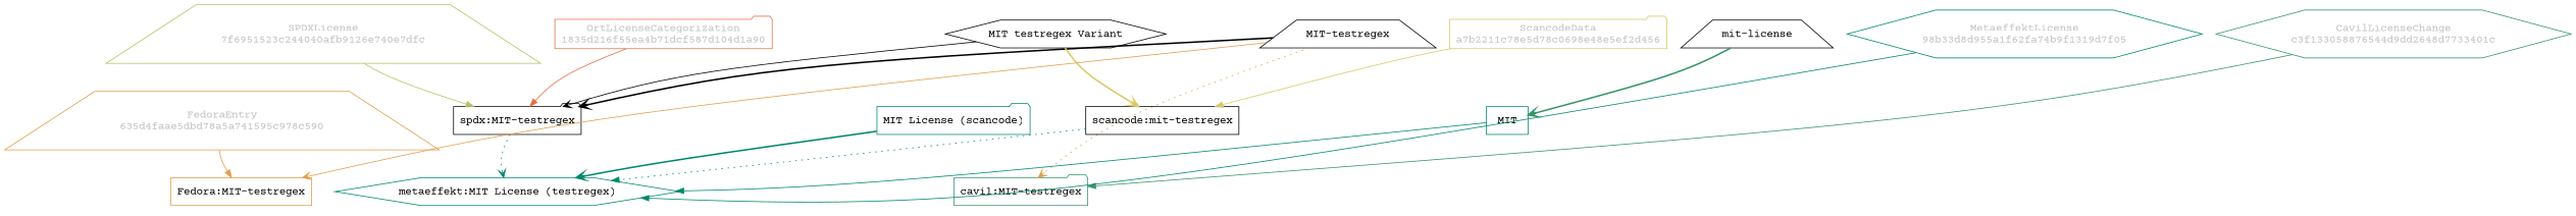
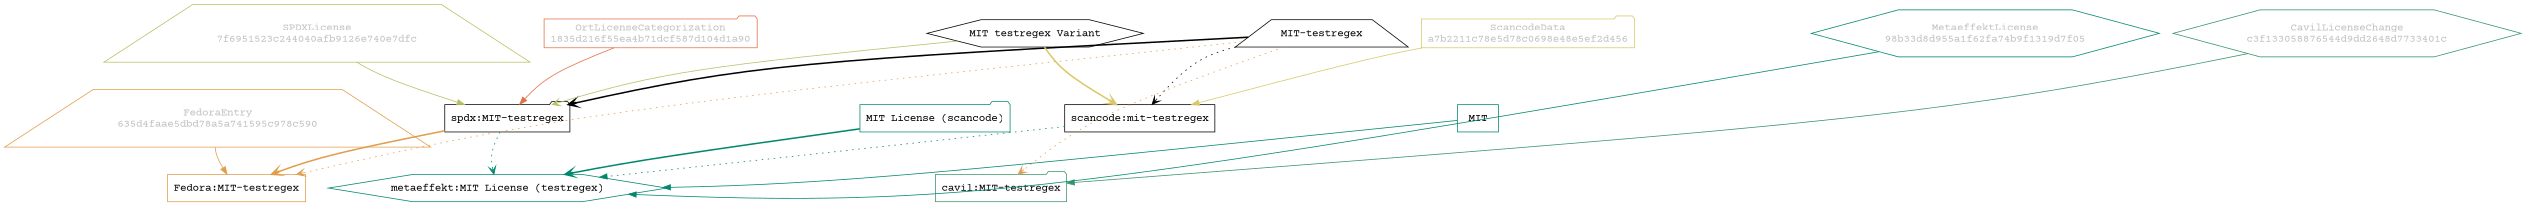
  strict digraph {
    fontname="Courier Prime"
    splines=curved
    node [fontname="Courier Prime" shape=folder]
    edge [color="#00876c" fontname="Courier Prime" style=solid weight=0.5 arrowhead=vee]
    n1 [color="#b8bf62" fillcolor="beige;1" fontcolor=gray label="SPDXLicense\n7f6951523c244040afb9126e740e7dfc" shape=trapezium]
    n2 [label="spdx:MIT-testregex"]
    n3 [color="#e09d4b" label="Fedora:MIT-testregex" shape=box]
    n4 [color="#00876c" label="metaeffekt:MIT License (testregex)" shape=hexagon]
    n5 [label="MIT-testregex" shape=trapezium]
    n6 [label="scancode:mit-testregex" shape=box]
    n7 [color="#379469" label="cavil:MIT-testregex"]
    n8 [label="MIT testregex Variant" shape=hexagon]
    n9 [color="#00876c" label=MIT shape=box]
    n10 [color="#e09d4b" fillcolor="beige;1" fontcolor=gray label="FedoraEntry\n635d4faae5dbd78a5a741595c978c590" shape=trapezium]
    n11 [color="#dac767" fillcolor="beige;1" fontcolor=gray label="ScancodeData\na7b2211c78e5d78c0698e48e5ef2d456"]
-   n12 [label="mit-license" shape=trapezium]
    n13 [color="#e06f45" fillcolor="beige;1" fontcolor=gray label="OrtLicenseCategorization\n1835d216f55ea4b71dcf587d104d1a90"]
    n14 [color="#379469" fillcolor="beige;1" fontcolor=gray label="CavilLicenseChange\nc3f133058876544d9dd2648d7733401c" shape=hexagon]
    n15 [color="#00876c" fillcolor="beige;1" fontcolor=gray label="MetaeffektLicense\n98b33d8d955a1f62fa74b9f1319d7f05" shape=hexagon]
    n16 [color="#00876c" label="MIT License (scancode)"]
    n1 -> n2 [color="#b8bf62" arrowhead=""]
+   n2 -> n3 [color="#e09d4b" style=bold weight=0.7]
    n2 -> n4 [style=dotted weight=0.7]
    n5 -> n2 [style=bold weight=0.7 color=""]
-   n5 -> n3 [color="#e09d4b" weight=0.7]
+   n5 -> n3 [color="#e09d4b" style=dotted weight=0.7]
+   n5 -> n6 [style=dotted weight=0.7 color=""]
    n5 -> n7 [color="#e09d4b" style=dotted weight=0.7]
    n6 -> n4 [arrowhead=normal style=dotted]
-   n8 -> n2 [color=black weight=0.7]
+   n8 -> n2 [color="#b8bf62" weight=0.7]
    n8 -> n6 [color="#dac767" style=bold weight=0.7]
    n9 -> n4 [arrowhead=normal]
    n10 -> n3 [color="#e09d4b" arrowhead=""]
    n11 -> n6 [color="#dac767" arrowhead=""]
-   n12 -> n9 [color="#379469" style=bold]
    n13 -> n2 [color="#e06f45" arrowhead=""]
    n14 -> n7 [color="#379469" arrowhead=""]
    n15 -> n4 [arrowhead=""]
    n16 -> n4 [style=bold weight=0.7]
  }
